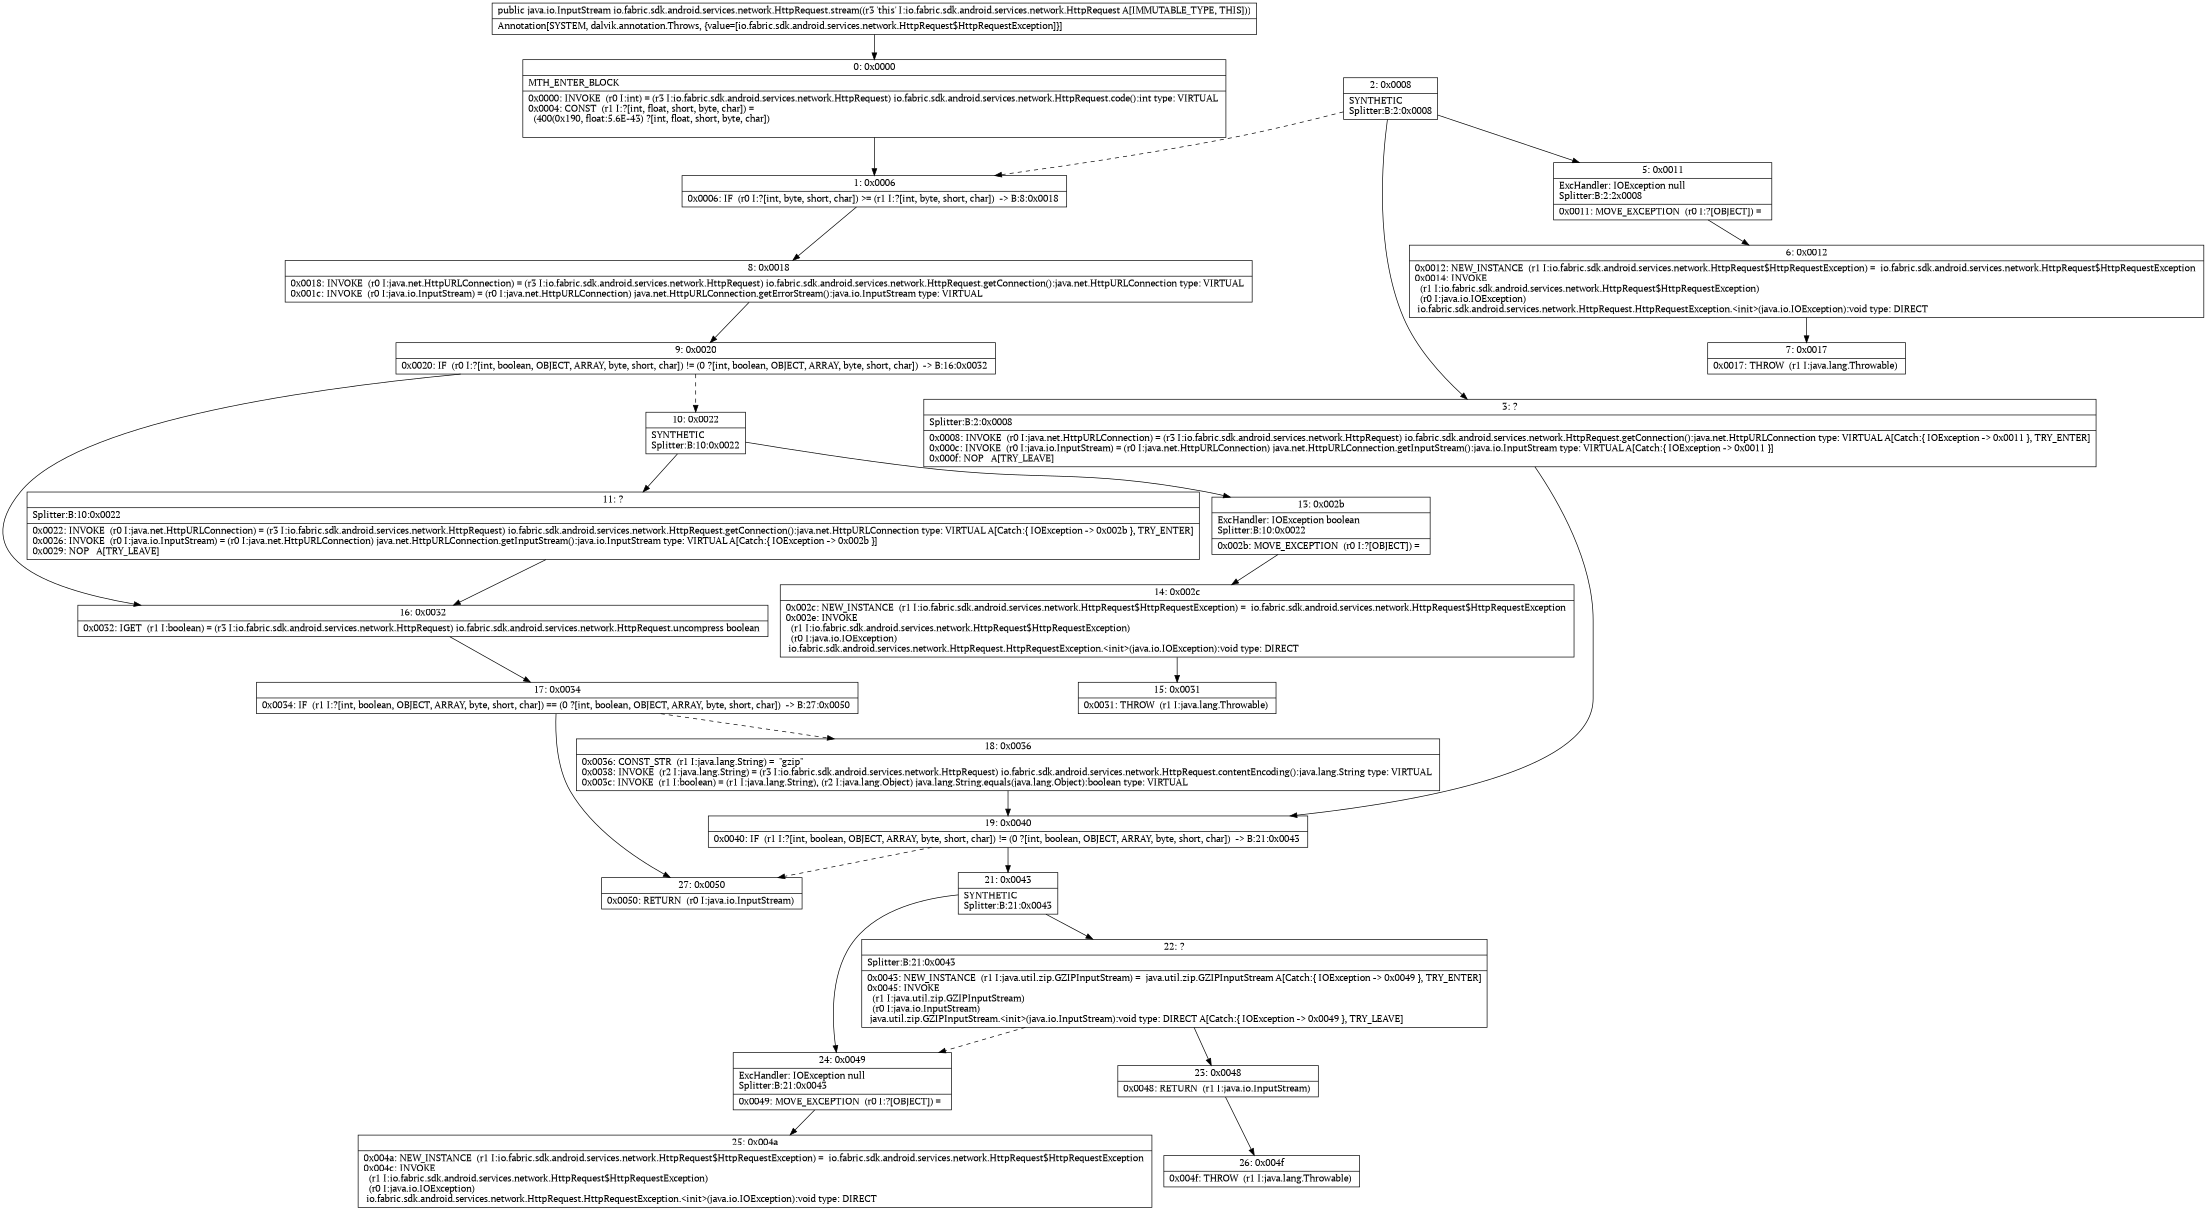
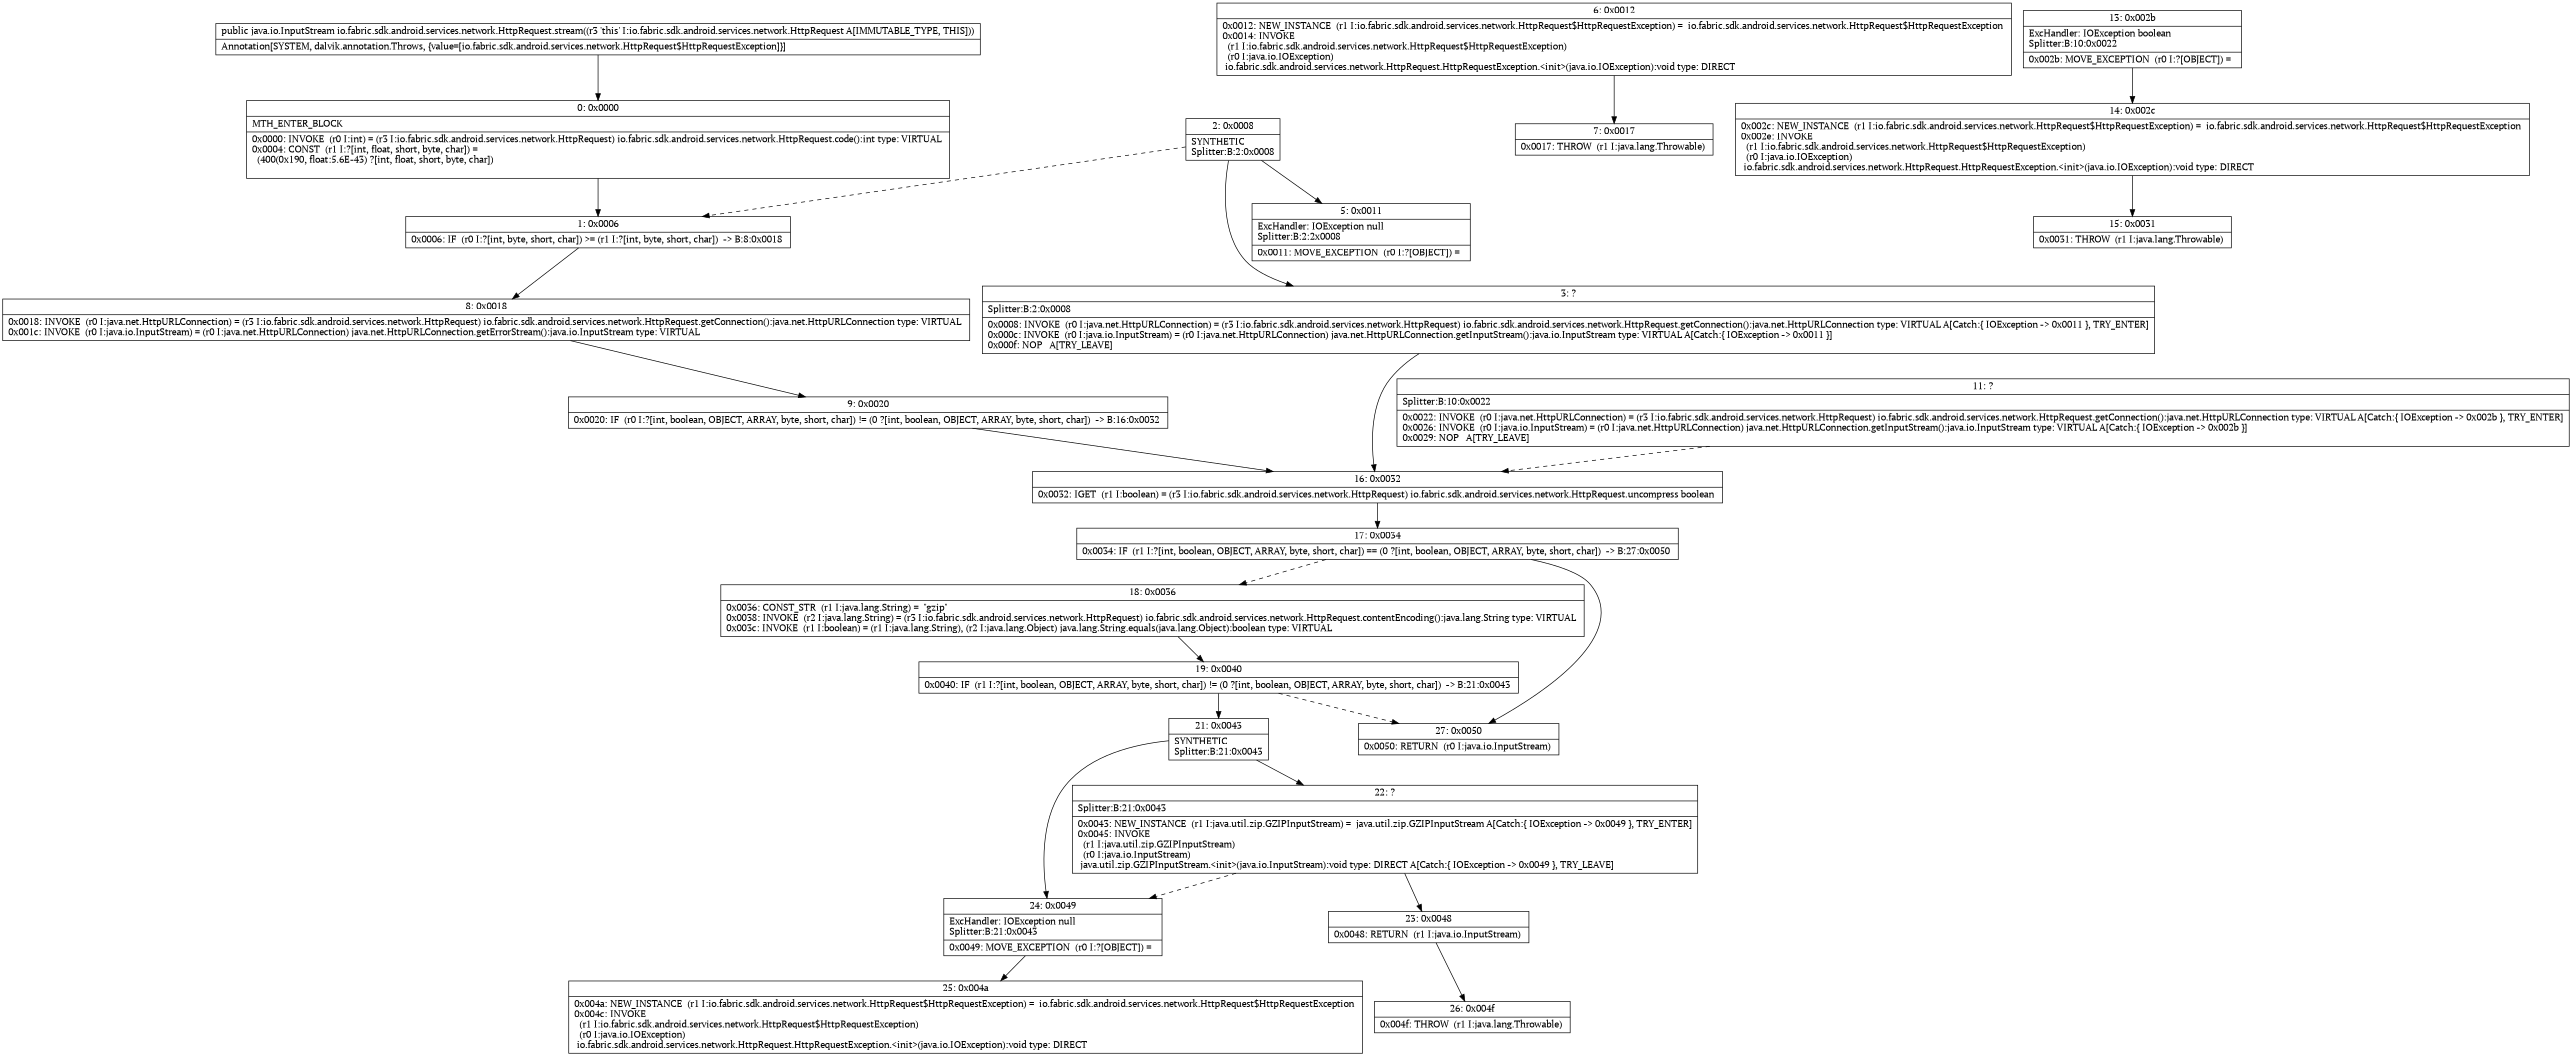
  digraph {
    fontname="PT Serif"
    node [fontname="PT Serif" shape=record]
    edge [fontname="PT Serif"]
    n1 [label="{0\:\ 0x0000|MTH_ENTER_BLOCK\l|0x0000: INVOKE  (r0 I:int) = (r3 I:io.fabric.sdk.android.services.network.HttpRequest) io.fabric.sdk.android.services.network.HttpRequest.code():int type: VIRTUAL \l0x0004: CONST  (r1 I:?[int, float, short, byte, char]) = \l  (400(0x190, float:5.6E\-43) ?[int, float, short, byte, char])\l \l}"]
    n2 [label="{1\:\ 0x0006|0x0006: IF  (r0 I:?[int, byte, short, char]) \>= (r1 I:?[int, byte, short, char])  \-\> B:8:0x0018 \l}"]
    n3 [label="{8\:\ 0x0018|0x0018: INVOKE  (r0 I:java.net.HttpURLConnection) = (r3 I:io.fabric.sdk.android.services.network.HttpRequest) io.fabric.sdk.android.services.network.HttpRequest.getConnection():java.net.HttpURLConnection type: VIRTUAL \l0x001c: INVOKE  (r0 I:java.io.InputStream) = (r0 I:java.net.HttpURLConnection) java.net.HttpURLConnection.getErrorStream():java.io.InputStream type: VIRTUAL \l}"]
    n4 [label="{2\:\ 0x0008|SYNTHETIC\lSplitter:B:2:0x0008\l}"]
    n5 [label="{3\:\ ?|Splitter:B:2:0x0008\l|0x0008: INVOKE  (r0 I:java.net.HttpURLConnection) = (r3 I:io.fabric.sdk.android.services.network.HttpRequest) io.fabric.sdk.android.services.network.HttpRequest.getConnection():java.net.HttpURLConnection type: VIRTUAL A[Catch:\{ IOException \-\> 0x0011 \}, TRY_ENTER]\l0x000c: INVOKE  (r0 I:java.io.InputStream) = (r0 I:java.net.HttpURLConnection) java.net.HttpURLConnection.getInputStream():java.io.InputStream type: VIRTUAL A[Catch:\{ IOException \-\> 0x0011 \}]\l0x000f: NOP   A[TRY_LEAVE]\l}"]
    n6 [label="{5\:\ 0x0011|ExcHandler: IOException null\lSplitter:B:2:2x0008\l|0x0011: MOVE_EXCEPTION  (r0 I:?[OBJECT]) =  \l}"]
    n7 [label="{9\:\ 0x0020|0x0020: IF  (r0 I:?[int, boolean, OBJECT, ARRAY, byte, short, char]) != (0 ?[int, boolean, OBJECT, ARRAY, byte, short, char])  \-\> B:16:0x0032 \l}"]
    n8 [label="{16\:\ 0x0032|0x0032: IGET  (r1 I:boolean) = (r3 I:io.fabric.sdk.android.services.network.HttpRequest) io.fabric.sdk.android.services.network.HttpRequest.uncompress boolean \l}"]
    n9 [label="{6\:\ 0x0012|0x0012: NEW_INSTANCE  (r1 I:io.fabric.sdk.android.services.network.HttpRequest$HttpRequestException) =  io.fabric.sdk.android.services.network.HttpRequest$HttpRequestException \l0x0014: INVOKE  \l  (r1 I:io.fabric.sdk.android.services.network.HttpRequest$HttpRequestException)\l  (r0 I:java.io.IOException)\l io.fabric.sdk.android.services.network.HttpRequest.HttpRequestException.\<init\>(java.io.IOException):void type: DIRECT \l}"]
    n10 [label="{17\:\ 0x0034|0x0034: IF  (r1 I:?[int, boolean, OBJECT, ARRAY, byte, short, char]) == (0 ?[int, boolean, OBJECT, ARRAY, byte, short, char])  \-\> B:27:0x0050 \l}"]
    n11 [label="{7\:\ 0x0017|0x0017: THROW  (r1 I:java.lang.Throwable) \l}"]
-   n12 [label="{10\:\ 0x0022|SYNTHETIC\lSplitter:B:10:0x0022\l}"]
    n13 [label="{11\:\ ?|Splitter:B:10:0x0022\l|0x0022: INVOKE  (r0 I:java.net.HttpURLConnection) = (r3 I:io.fabric.sdk.android.services.network.HttpRequest) io.fabric.sdk.android.services.network.HttpRequest.getConnection():java.net.HttpURLConnection type: VIRTUAL A[Catch:\{ IOException \-\> 0x002b \}, TRY_ENTER]\l0x0026: INVOKE  (r0 I:java.io.InputStream) = (r0 I:java.net.HttpURLConnection) java.net.HttpURLConnection.getInputStream():java.io.InputStream type: VIRTUAL A[Catch:\{ IOException \-\> 0x002b \}]\l0x0029: NOP   A[TRY_LEAVE]\l}"]
    n14 [label="{13\:\ 0x002b|ExcHandler: IOException boolean\lSplitter:B:10:0x0022\l|0x002b: MOVE_EXCEPTION  (r0 I:?[OBJECT]) =  \l}"]
    n15 [label="{14\:\ 0x002c|0x002c: NEW_INSTANCE  (r1 I:io.fabric.sdk.android.services.network.HttpRequest$HttpRequestException) =  io.fabric.sdk.android.services.network.HttpRequest$HttpRequestException \l0x002e: INVOKE  \l  (r1 I:io.fabric.sdk.android.services.network.HttpRequest$HttpRequestException)\l  (r0 I:java.io.IOException)\l io.fabric.sdk.android.services.network.HttpRequest.HttpRequestException.\<init\>(java.io.IOException):void type: DIRECT \l}"]
    n16 [label="{15\:\ 0x0031|0x0031: THROW  (r1 I:java.lang.Throwable) \l}"]
    n17 [label="{18\:\ 0x0036|0x0036: CONST_STR  (r1 I:java.lang.String) =  \"gzip\" \l0x0038: INVOKE  (r2 I:java.lang.String) = (r3 I:io.fabric.sdk.android.services.network.HttpRequest) io.fabric.sdk.android.services.network.HttpRequest.contentEncoding():java.lang.String type: VIRTUAL \l0x003c: INVOKE  (r1 I:boolean) = (r1 I:java.lang.String), (r2 I:java.lang.Object) java.lang.String.equals(java.lang.Object):boolean type: VIRTUAL \l}"]
    n18 [label="{27\:\ 0x0050|0x0050: RETURN  (r0 I:java.io.InputStream) \l}"]
    n19 [label="{19\:\ 0x0040|0x0040: IF  (r1 I:?[int, boolean, OBJECT, ARRAY, byte, short, char]) != (0 ?[int, boolean, OBJECT, ARRAY, byte, short, char])  \-\> B:21:0x0043 \l}"]
    n20 [label="{21\:\ 0x0043|SYNTHETIC\lSplitter:B:21:0x0043\l}"]
    n21 [label="{22\:\ ?|Splitter:B:21:0x0043\l|0x0043: NEW_INSTANCE  (r1 I:java.util.zip.GZIPInputStream) =  java.util.zip.GZIPInputStream A[Catch:\{ IOException \-\> 0x0049 \}, TRY_ENTER]\l0x0045: INVOKE  \l  (r1 I:java.util.zip.GZIPInputStream)\l  (r0 I:java.io.InputStream)\l java.util.zip.GZIPInputStream.\<init\>(java.io.InputStream):void type: DIRECT A[Catch:\{ IOException \-\> 0x0049 \}, TRY_LEAVE]\l}"]
    n22 [label="{24\:\ 0x0049|ExcHandler: IOException null\lSplitter:B:21:0x0043\l|0x0049: MOVE_EXCEPTION  (r0 I:?[OBJECT]) =  \l}"]
    n23 [label="{23\:\ 0x0048|0x0048: RETURN  (r1 I:java.io.InputStream) \l}"]
    n24 [label="{25\:\ 0x004a|0x004a: NEW_INSTANCE  (r1 I:io.fabric.sdk.android.services.network.HttpRequest$HttpRequestException) =  io.fabric.sdk.android.services.network.HttpRequest$HttpRequestException \l0x004c: INVOKE  \l  (r1 I:io.fabric.sdk.android.services.network.HttpRequest$HttpRequestException)\l  (r0 I:java.io.IOException)\l io.fabric.sdk.android.services.network.HttpRequest.HttpRequestException.\<init\>(java.io.IOException):void type: DIRECT \l}"]
    n25 [label="{26\:\ 0x004f|0x004f: THROW  (r1 I:java.lang.Throwable) \l}"]
    n26 [label="{public java.io.InputStream io.fabric.sdk.android.services.network.HttpRequest.stream((r3 'this' I:io.fabric.sdk.android.services.network.HttpRequest A[IMMUTABLE_TYPE, THIS]))  | Annotation[SYSTEM, dalvik.annotation.Throws, \{value=[io.fabric.sdk.android.services.network.HttpRequest$HttpRequestException]\}]\l}"]
    n1 -> n2
    n2 -> n3
    n3 -> n7
    n4 -> n2 [style=dashed]
    n4 -> n5
    n4 -> n6
-   n5 -> n19
-   n6 -> n9
+   n5 -> n8
    n7 -> n8
-   n7 -> n12 [style=dashed]
    n8 -> n10
    n9 -> n11
    n10 -> n17 [style=dashed]
    n10 -> n18
-   n12 -> n13
-   n12 -> n14
-   n13 -> n8
+   n13 -> n8 [style=dashed]
    n14 -> n15
    n15 -> n16
    n17 -> n19
    n19 -> n18 [style=dashed]
    n19 -> n20
    n20 -> n21
    n20 -> n22
    n21 -> n22 [style=dashed]
    n21 -> n23
    n22 -> n24
    n23 -> n25
    n26 -> n1
  }
